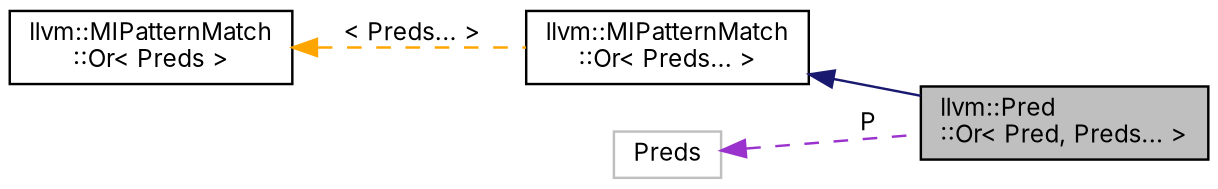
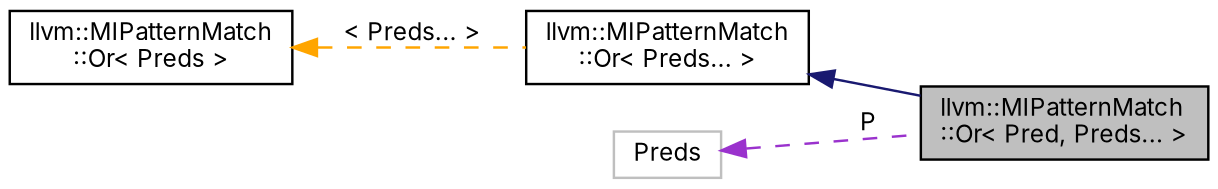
  digraph {
    fontname=Inter
    rankdir=LR
    node [color=black fontname=Inter fontsize=10 shape=record]
    edge [dir=back fontname=Inter fontsize=10 labelfontname=Helvetica labelfontsize=10 style=dashed]
-   n1 [fillcolor=grey75 fontcolor=black height=0.2 label="llvm::Pred\l::Or\< Pred, Preds... \>" style=filled width=0.4]
+   n1 [fillcolor=grey75 fontcolor=black height=0.2 label="llvm::MIPatternMatch\l::Or\< Pred, Preds... \>" style=filled width=0.4]
    n2 [height=0.2 label="llvm::MIPatternMatch\l::Or\< Preds... \>" width=0.4]
    n3 [height=0.2 label="llvm::MIPatternMatch\l::Or\< Preds \>" width=0.4]
    n4 [color=grey75 height=0.2 label=Preds width=0.4]
    n2 -> n1 [color=midnightblue style=solid]
    n3 -> n2 [color=orange label=" \< Preds... \>"]
    n4 -> n1 [color=darkorchid3 label=" P"]
  }
